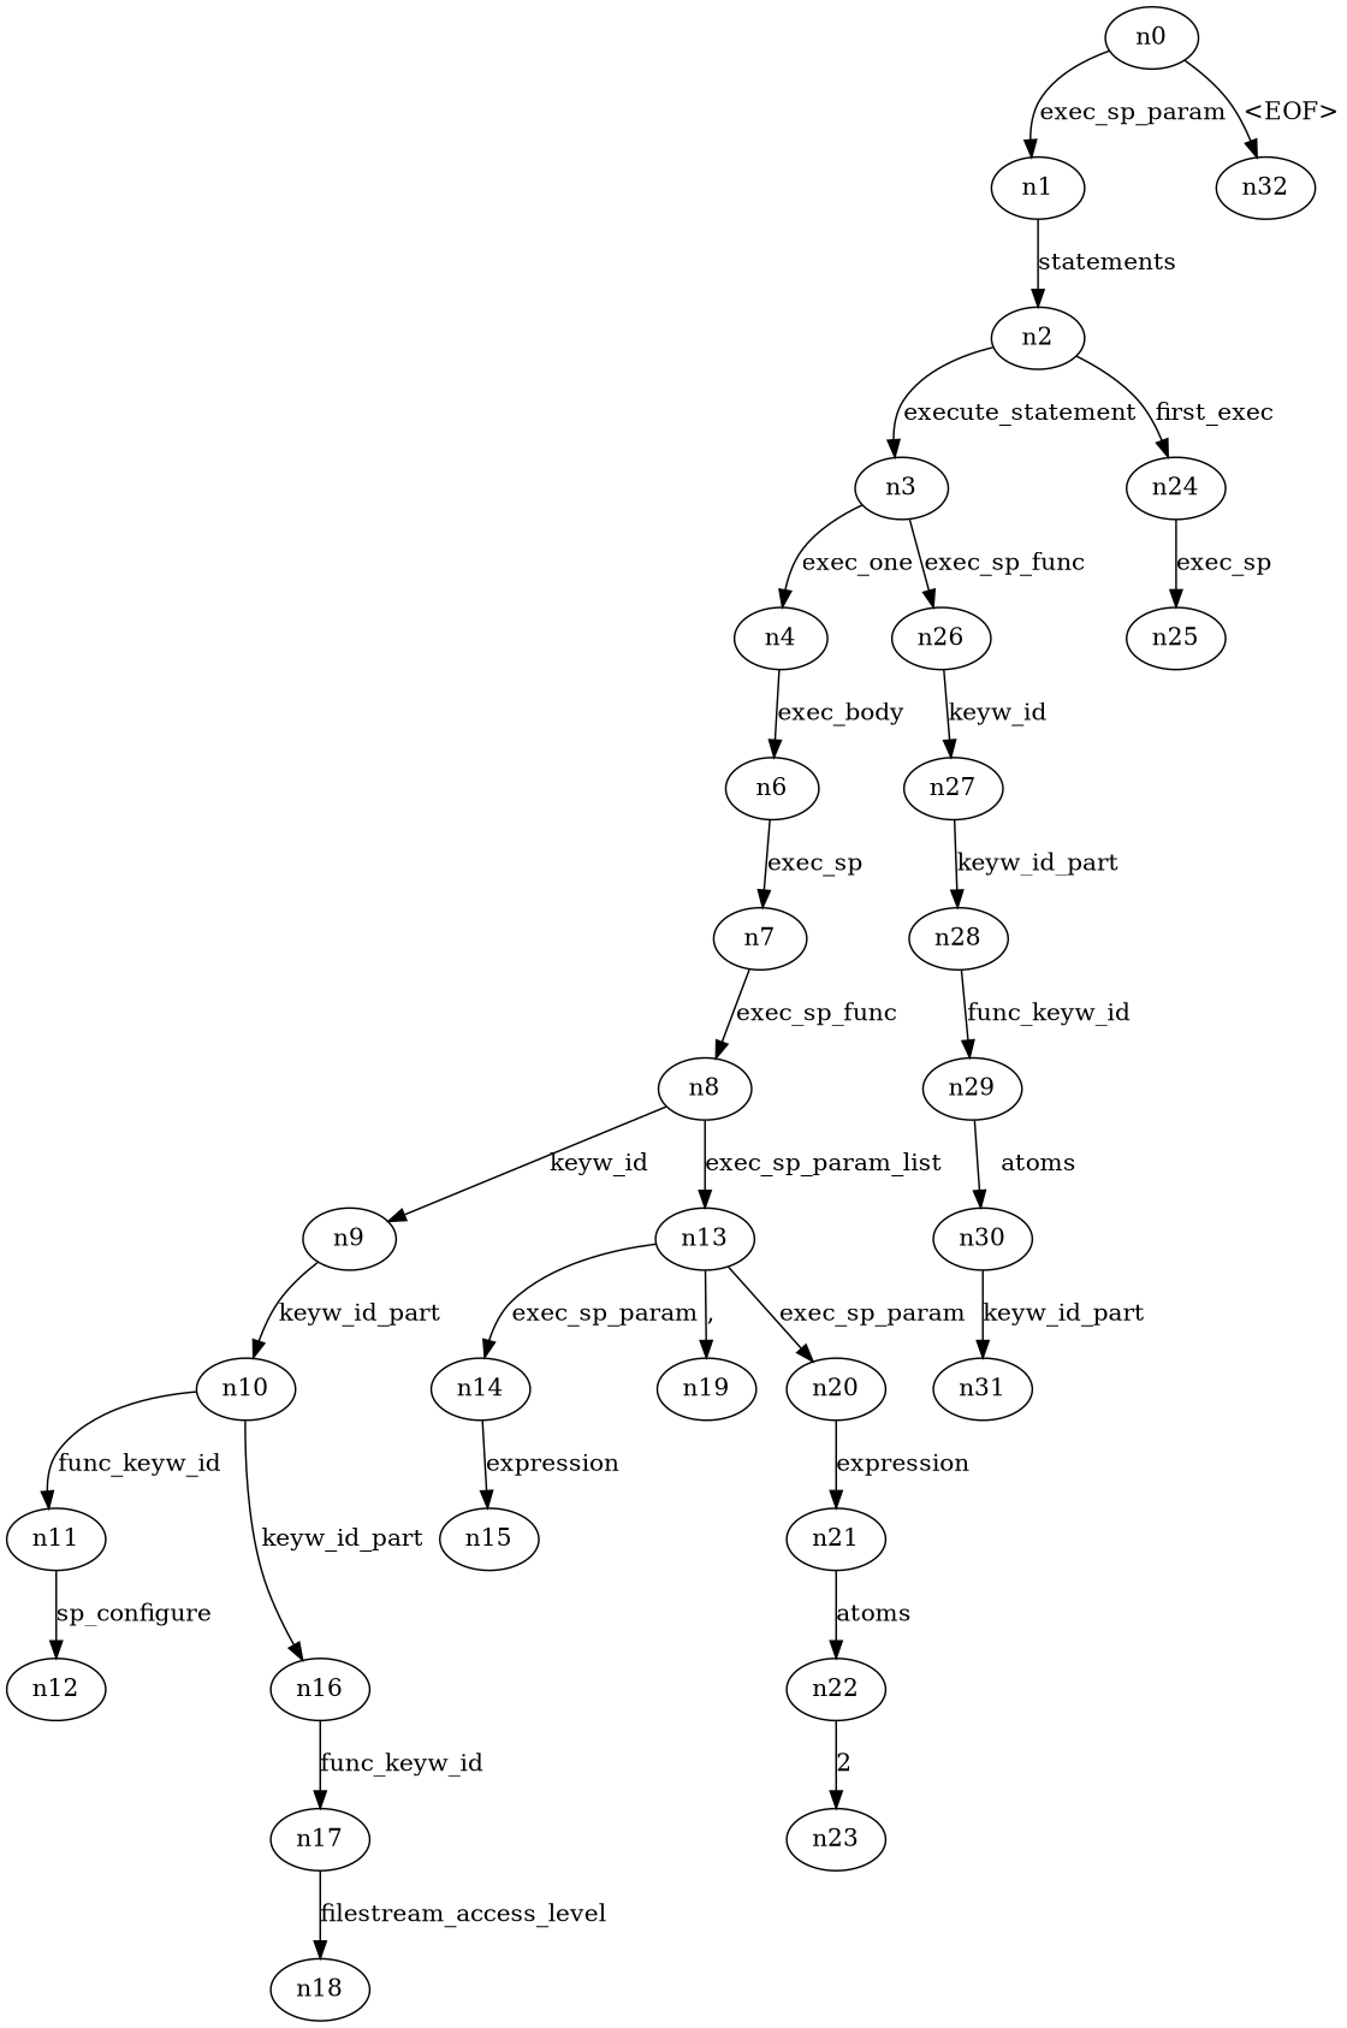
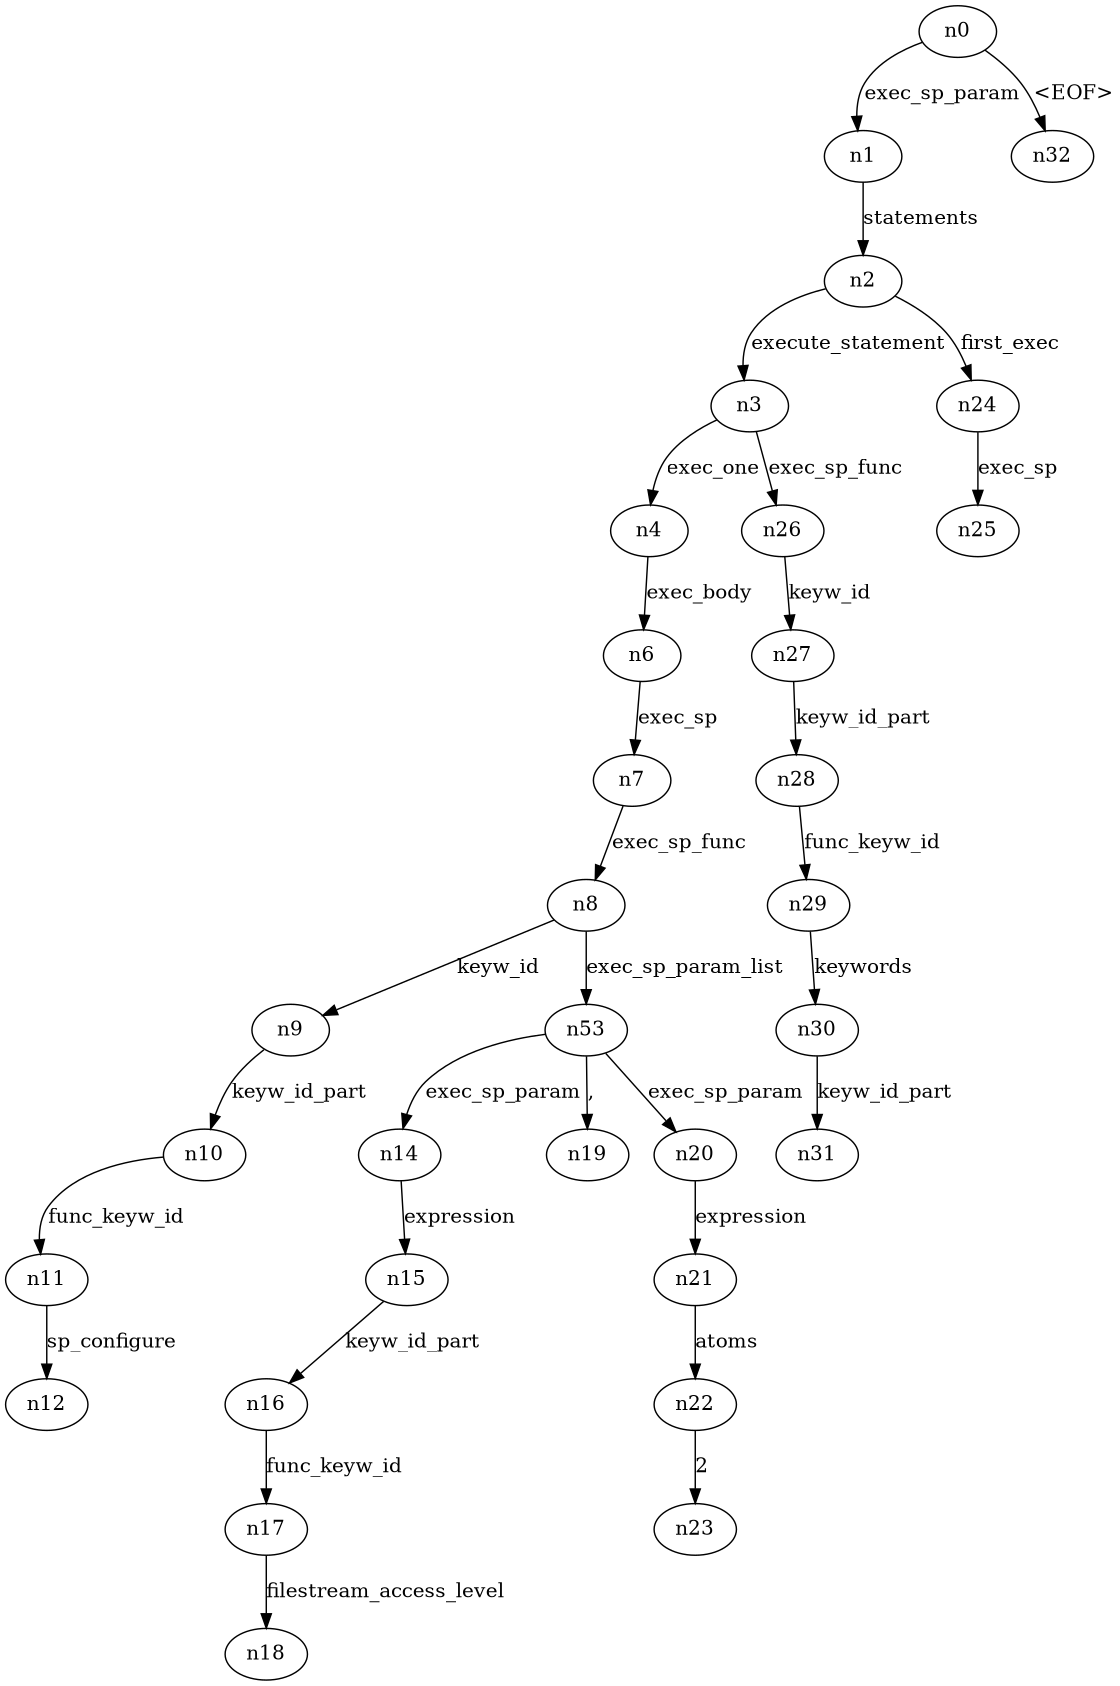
  digraph {
    n0
    n1
    n32
    n2
    n3
    n24
    n4
    n26
    n25
    n6
    n7
    n8
    n9
-   n13
+   n13 [label=n53]
    n10
    n14
    n19
    n20
    n11
    n12
    n15
    n21
    n16
    n17
    n18
    n22
    n23
    n27
    n28
    n29
    n30
    n31
    n0 -> n1 [label=exec_sp_param]
    n0 -> n32 [label="<EOF>"]
    n1 -> n2 [label=statements]
    n2 -> n3 [label=execute_statement]
    n2 -> n24 [label=first_exec]
    n3 -> n4 [label=exec_one]
    n3 -> n26 [label=exec_sp_func]
    n24 -> n25 [label=exec_sp]
    n4 -> n6 [label=exec_body]
    n26 -> n27 [label=keyw_id]
    n6 -> n7 [label=exec_sp]
    n7 -> n8 [label=exec_sp_func]
    n8 -> n9 [label=keyw_id]
    n8 -> n13 [label=exec_sp_param_list]
    n9 -> n10 [label=keyw_id_part]
    n13 -> n14 [label=exec_sp_param]
    n13 -> n19 [label=","]
    n13 -> n20 [label=exec_sp_param]
    n10 -> n11 [label=func_keyw_id]
    n14 -> n15 [label=expression]
    n20 -> n21 [label=expression]
    n11 -> n12 [label=sp_configure]
-   n10 -> n16 [label=keyw_id_part]
+   n15 -> n16 [label=keyw_id_part]
    n21 -> n22 [label=atoms]
    n16 -> n17 [label=func_keyw_id]
    n17 -> n18 [label=filestream_access_level]
    n22 -> n23 [label=2]
    n27 -> n28 [label=keyw_id_part]
    n28 -> n29 [label=func_keyw_id]
-   n29 -> n30 [label=atoms]
+   n29 -> n30 [label=keywords]
    n30 -> n31 [label=keyw_id_part]
  }
